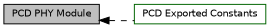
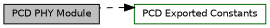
  digraph {
    rankdir=LR
    node [fontname=Helvetica fontsize=10 shape=record style=filled]
    n1 [color=black fillcolor=grey75 fontcolor=black height=0.2 label="PCD PHY Module" width=0.4]
    n2 [color=darkgreen fillcolor=white height=0.2 label="PCD Exported Constants" width=0.4]
-   n1 -> n2 [dir=back fontname=Helvetica fontsize=10 labelfontname=Helvetica labelfontsize=10 shape=plaintext style=dashed]
+   n2 -> n1 [dir=back fontname=Helvetica fontsize=10 labelfontname=Helvetica labelfontsize=10 shape=plaintext style=dashed]
  }
